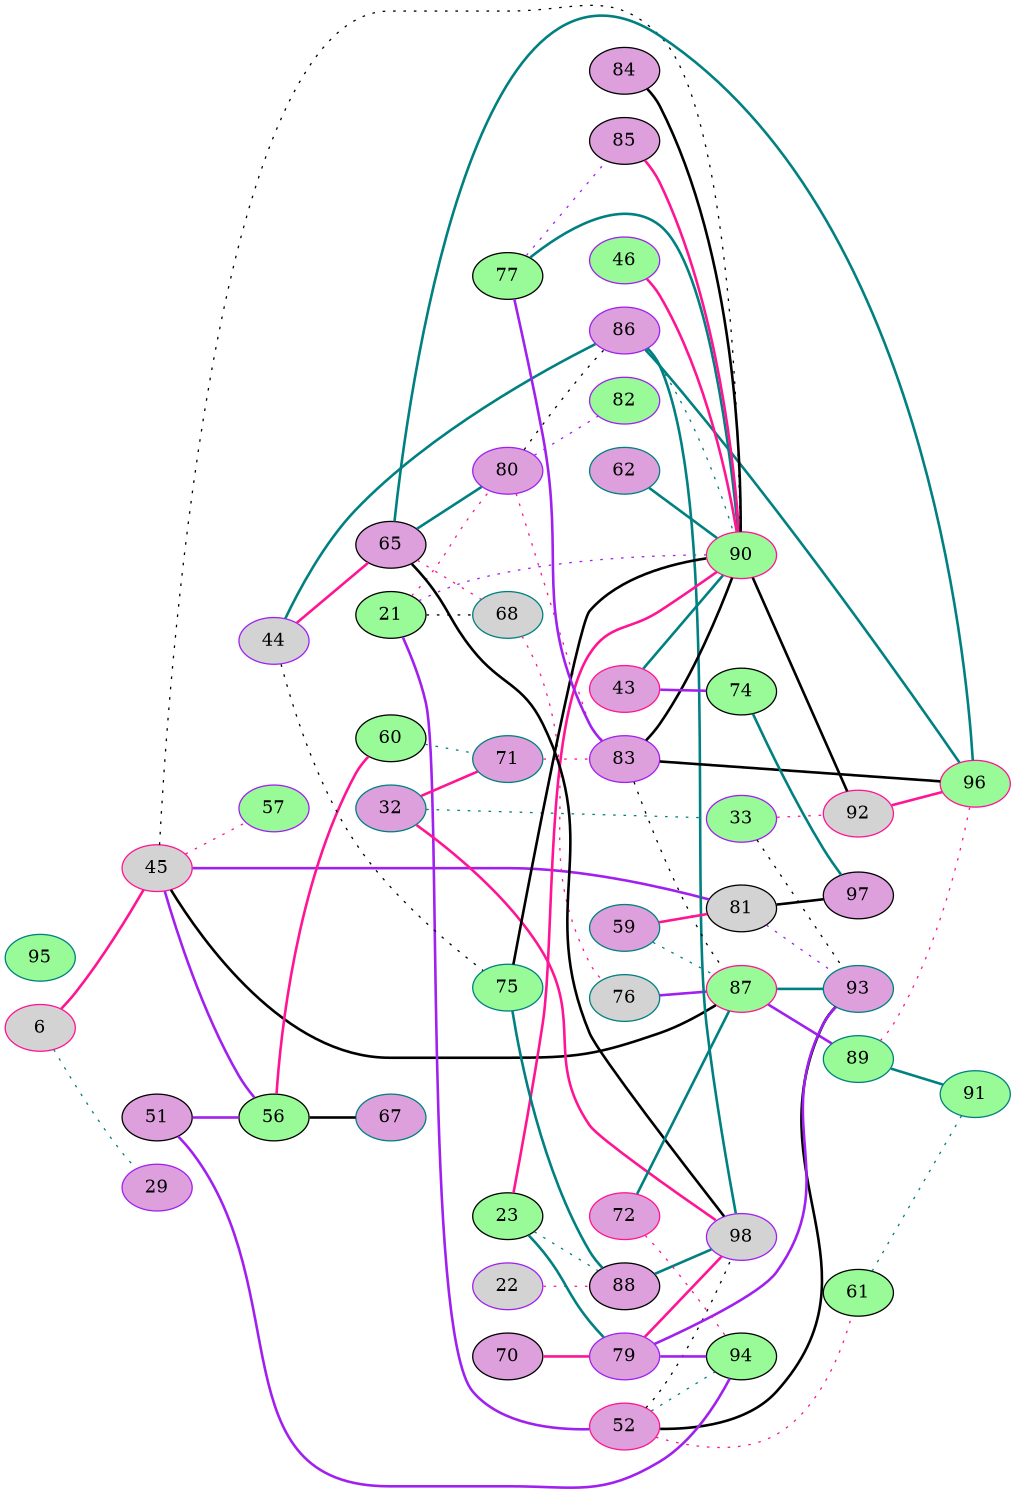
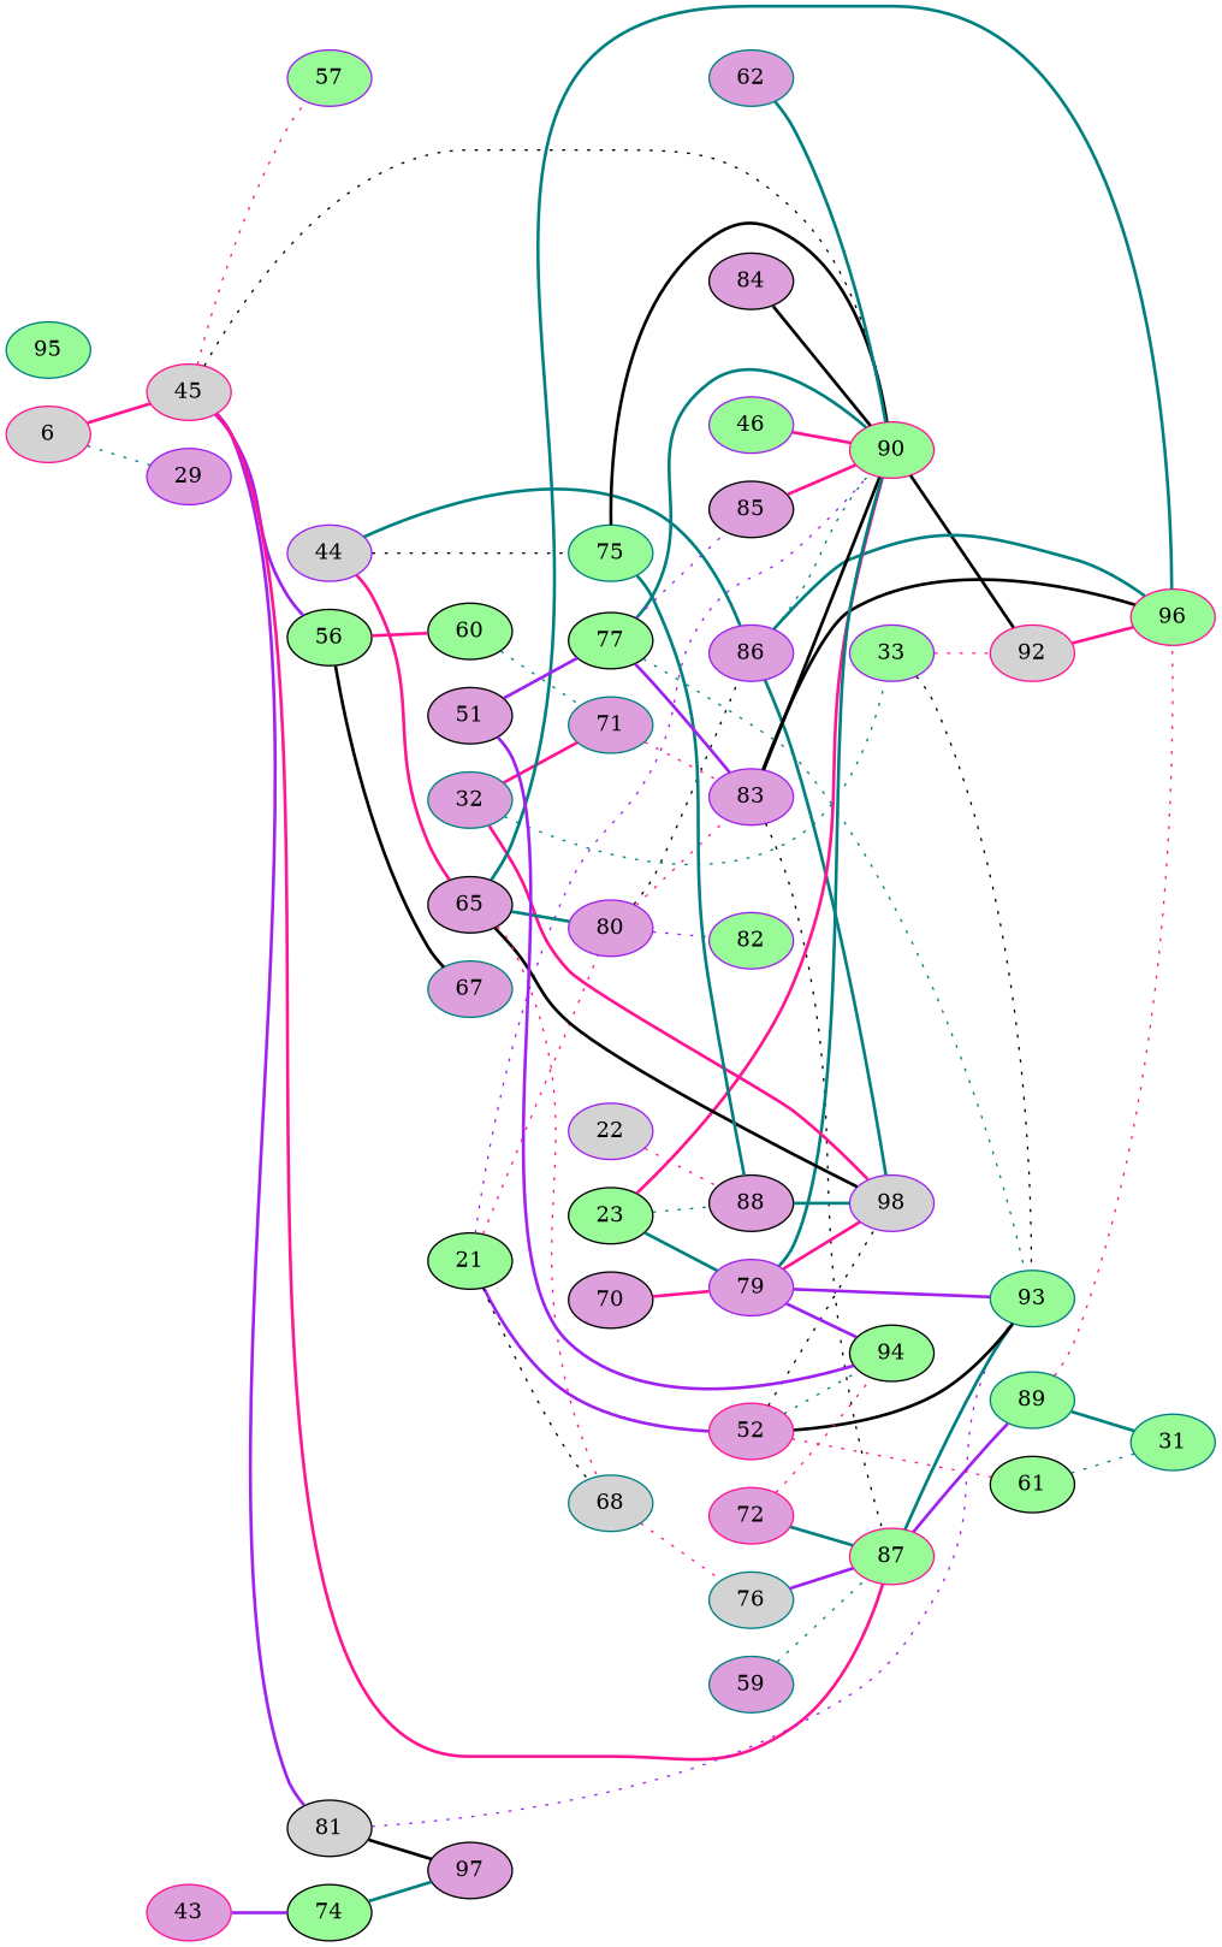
  graph {
    rankdir=LR
    node [color=black fillcolor=plum style=filled]
    edge [color=teal style=bold]
    6 [color=deeppink fillcolor=lightgrey]
    29 [color=purple]
    45 [color=deeppink fillcolor=lightgrey super="+16+24"]
    90 [color=deeppink fillcolor=palegreen super="+37+7+40+48+53"]
    56 [fillcolor=palegreen]
    57 [color=purple fillcolor=palegreen]
    81 [fillcolor=lightgrey]
    87 [color=deeppink fillcolor=palegreen super="+4+66"]
    52 [color=deeppink super="+30+50"]
    98 [color=purple fillcolor=lightgrey super="+78"]
-   93 [color=teal super="+5+38"]
+   93 [color=teal fillcolor=palegreen super="+5+38"]
    94 [fillcolor=palegreen]
    61 [fillcolor=palegreen super="+18"]
    21 [fillcolor=palegreen]
    68 [color=teal fillcolor=lightgrey]
    80 [color=purple super="+19"]
    76 [color=teal fillcolor=lightgrey super="+11+49+63"]
    86 [color=purple super="+17+69"]
    83 [color=purple super="+54+64"]
    82 [color=purple fillcolor=palegreen]
    92 [color=deeppink fillcolor=lightgrey super="+1"]
    22 [color=purple fillcolor=lightgrey]
    88
    23 [fillcolor=palegreen super="+8"]
    79 [color=purple super="+73+14"]
    33 [color=purple fillcolor=palegreen super="+25"]
    32 [color=teal]
    71 [color=teal super="+12"]
    96 [color=deeppink fillcolor=palegreen]
    43 [color=deeppink]
    74 [fillcolor=palegreen]
    97
    44 [color=purple fillcolor=lightgrey]
    65
    75 [color=teal fillcolor=palegreen super="+13+55"]
    60 [fillcolor=palegreen]
    67 [color=teal]
    77 [fillcolor=palegreen]
    85
    89 [color=teal fillcolor=palegreen]
    46 [color=purple fillcolor=palegreen]
    51
-   91 [color=teal fillcolor=palegreen]
+   91 [color=teal fillcolor=palegreen label=31]
    59 [color=teal]
    62 [color=teal]
    70 [super="+35"]
    72 [color=deeppink]
    84
    95 [color=teal fillcolor=palegreen]
    6 -- 29 [style=dotted]
    6 -- 45 [color=deeppink]
    45 -- 90 [color=black style=dotted weight=2]
    45 -- 56 [color=purple]
    45 -- 57 [color=deeppink style=dotted]
    45 -- 81 [color=purple]
-   45 -- 87 [color=black]
+   45 -- 87 [color=deeppink]
    90 -- 92 [color=black]
    56 -- 60 [color=deeppink]
    56 -- 67 [color=black]
    81 -- 93 [color=purple style=dotted]
    81 -- 97 [color=black]
    87 -- 93
    87 -- 89 [color=purple]
    52 -- 98 [color=black style=dotted]
    52 -- 93 [color=black weight=2]
    52 -- 94 [style=dotted]
    52 -- 61 [color=deeppink style=dotted]
    61 -- 91 [style=dotted]
    21 -- 90 [color=purple style=dotted]
    21 -- 52 [color=purple]
    21 -- 68 [color=black style=dotted]
    21 -- 80 [color=deeppink style=dotted]
    68 -- 76 [color=deeppink style=dotted]
    80 -- 86 [color=black style=dotted]
    80 -- 83 [color=deeppink style=dotted]
    80 -- 82 [color=purple style=dotted]
    76 -- 87 [color=purple]
    86 -- 90 [style=dotted]
    86 -- 98
    86 -- 96
    83 -- 90 [color=black weight=3]
    83 -- 87 [color=black style=dotted weight=3]
    83 -- 96 [color=black]
    92 -- 96 [color=deeppink weight=2]
    22 -- 88 [color=deeppink style=dotted]
    88 -- 98
    23 -- 90 [color=deeppink weight=2]
    23 -- 88 [style=dotted weight=2]
    23 -- 79
    79 -- 98 [color=deeppink weight=2]
    79 -- 93 [color=purple]
    79 -- 94 [color=purple]
    33 -- 93 [color=black style=dotted]
    33 -- 92 [color=deeppink style=dotted]
    32 -- 98 [color=deeppink]
    32 -- 33 [style=dotted]
    32 -- 71 [color=deeppink weight=2]
    71 -- 83 [color=deeppink style=dotted]
-   43 -- 90
+   79 -- 90
    43 -- 74 [color=purple]
    74 -- 97
    44 -- 86
    44 -- 65 [color=deeppink]
    44 -- 75 [color=black style=dotted weight=2]
    65 -- 98 [color=black]
    65 -- 68 [color=deeppink style=dotted]
    65 -- 80
    65 -- 96
    75 -- 90 [color=black weight=2]
    75 -- 88
    60 -- 71 [style=dotted]
    77 -- 90
+   77 -- 93 [style=dotted weight=2]
    77 -- 83 [color=purple weight=2]
    77 -- 85 [color=purple style=dotted]
    85 -- 90 [color=deeppink]
    89 -- 96 [color=deeppink style=dotted]
    89 -- 91
    46 -- 90 [color=deeppink]
-   51 -- 56 [color=purple]
+   51 -- 77 [color=purple]
    51 -- 94 [color=purple]
-   59 -- 81 [color=deeppink]
    59 -- 87 [style=dotted]
    62 -- 90
    70 -- 79 [color=deeppink weight=3]
    72 -- 87
    72 -- 94 [color=deeppink style=dotted]
    84 -- 90 [color=black]
  }
